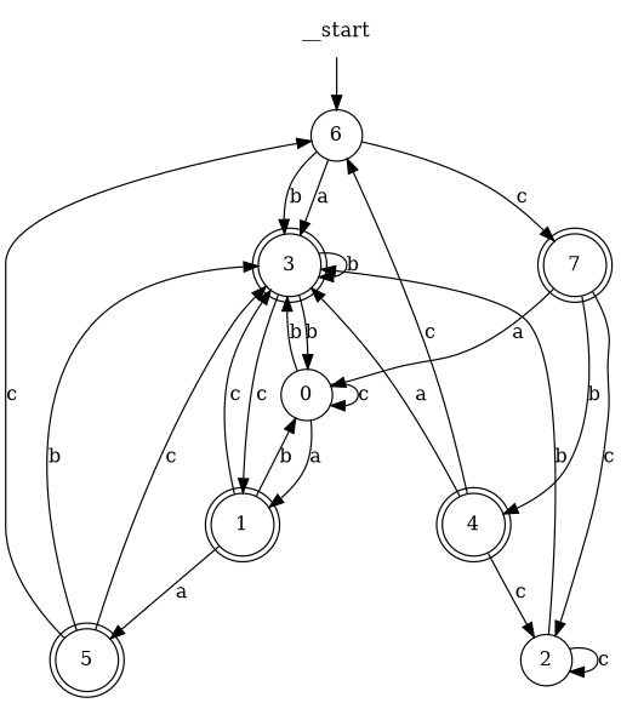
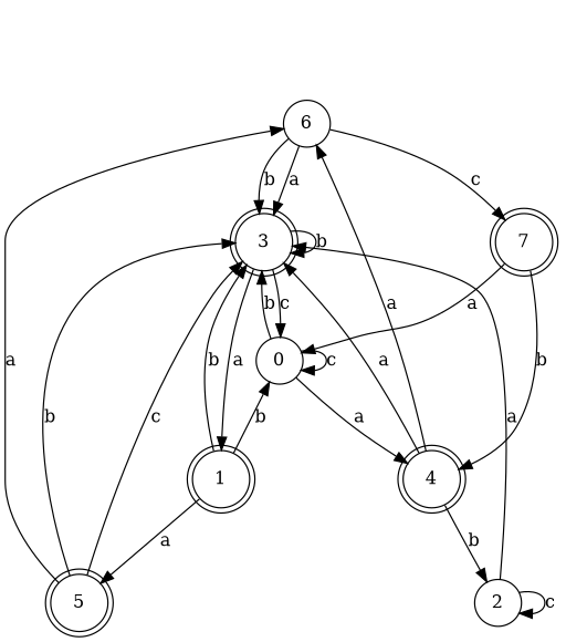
  digraph {
    node [shape=doublecircle]
-   __start [shape=none]
    n2 [label=6 shape=circle]
    n3 [label=3]
    n4 [label=7]
    n5 [label=0 shape=circle]
    n6 [label=1]
    n7 [label=2 shape=circle]
    n8 [label=4]
    n9 [label=5]
-   __start -> n2
    n2 -> n3 [label=a]
    n2 -> n3 [label=b]
    n2 -> n4 [label=c]
    n3 -> n3 [label=b]
-   n3 -> n5 [label=b]
-   n3 -> n6 [label=c]
+   n3 -> n5 [label=c]
+   n3 -> n6 [label=a]
    n4 -> n5 [label=a]
-   n4 -> n7 [label=c]
    n4 -> n8 [label=b]
    n5 -> n3 [label=b]
    n5 -> n5 [label=c]
-   n5 -> n6 [label=a]
-   n6 -> n3 [label=c]
+   n5 -> n8 [label=a]
+   n6 -> n3 [label=b]
    n6 -> n5 [label=b]
    n6 -> n9 [label=a]
-   n7 -> n3 [label=b]
+   n7 -> n3 [label=a]
    n7 -> n7 [label=c]
-   n8 -> n2 [label=c]
+   n8 -> n2 [label=a]
    n8 -> n3 [label=a]
-   n8 -> n7 [label=c]
-   n9 -> n2 [label=c]
+   n8 -> n7 [label=b]
+   n9 -> n2 [label=a]
    n9 -> n3 [label=b]
    n9 -> n3 [label=c]
  }
